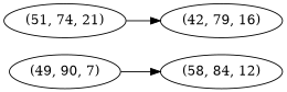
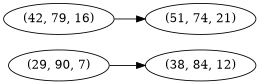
  digraph {
    rankdir=LR
-   "(29, 90, 7)" [label="(49, 90, 7)"]
-   "(38, 84, 12)" [label="(58, 84, 12)"]
+   "(29, 90, 7)"
+   "(38, 84, 12)"
    "(42, 79, 16)"
    "(51, 74, 21)"
    "(29, 90, 7)" -> "(38, 84, 12)"
-   "(51, 74, 21)" -> "(42, 79, 16)"
+   "(42, 79, 16)" -> "(51, 74, 21)"
  }
